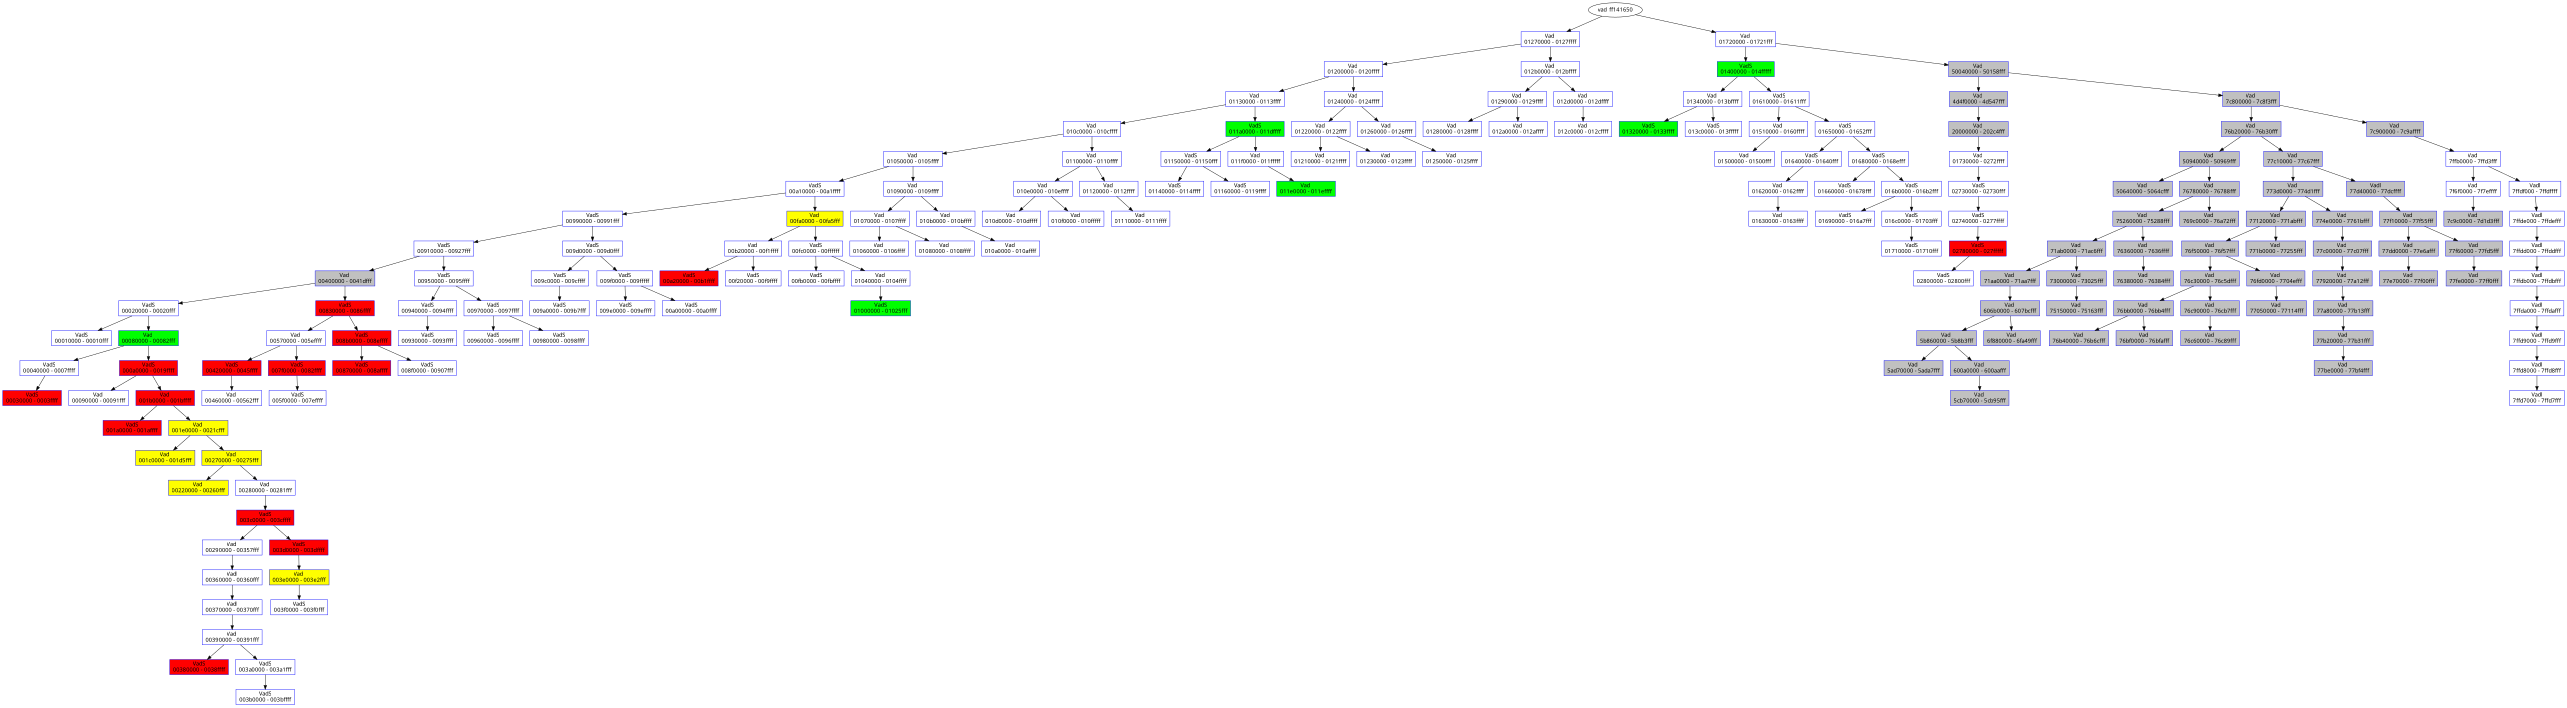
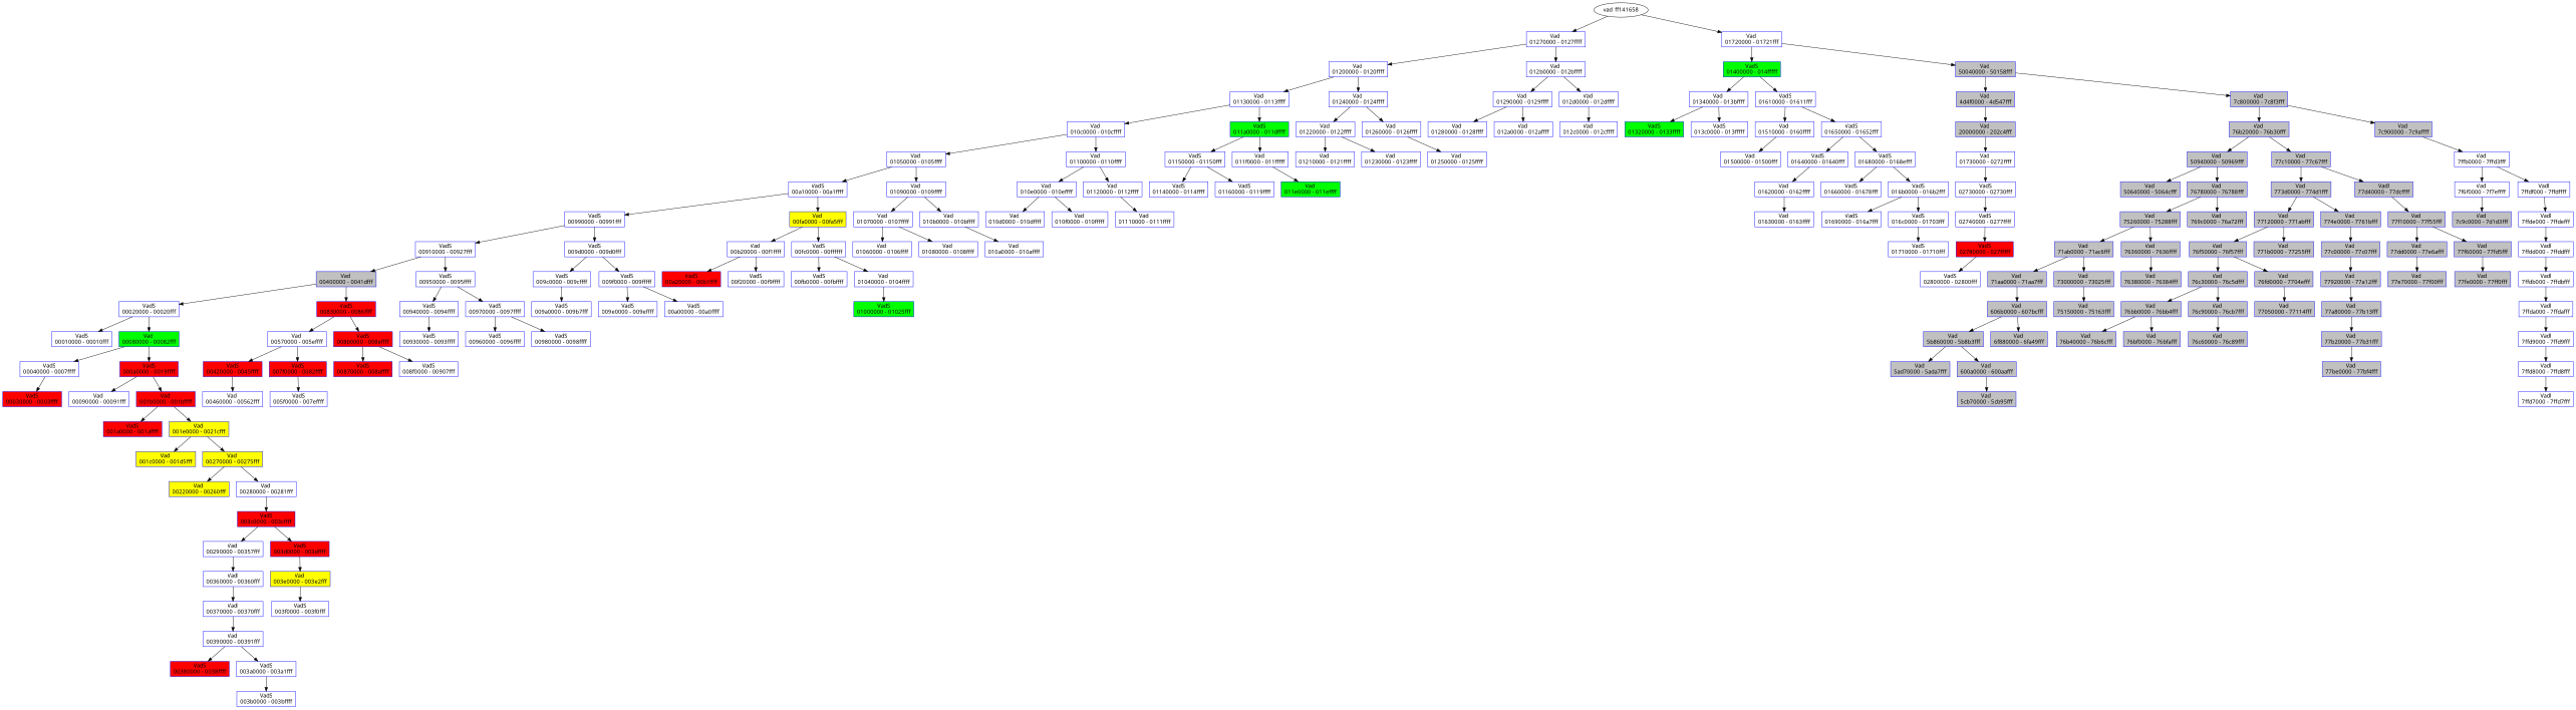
  digraph {
    rankdir=TB
    fontname="Noto Sans"
    node [color=blue fillcolor=white shape=record style=filled fontname="Noto Sans"]
    edge [fontname="Noto Sans"]
    n1 [label="{ Vad \n01270000 - 0127ffff }"]
-   vad_ff141658 [label=vad_ff141650 color="" fillcolor="" shape="" style=""]
+   vad_ff141658 [color="" fillcolor="" shape="" style=""]
    n3 [label="{ Vad \n01720000 - 01721fff }"]
    n4 [label="{ Vad \n01200000 - 0120ffff }"]
    n5 [label="{ Vad \n012b0000 - 012bffff }"]
    n6 [label="{ Vad \n01130000 - 0113ffff }"]
    n7 [label="{ Vad \n01240000 - 0124ffff }"]
    n8 [label="{ Vad \n010c0000 - 010cffff }"]
    n9 [fillcolor=green label="{ VadS\n011a0000 - 011dffff }"]
    n10 [label="{ Vad \n01050000 - 0105ffff }"]
    n11 [label="{ Vad \n01100000 - 0110ffff }"]
    n12 [label="{ VadS\n00a10000 - 00a1ffff }"]
    n13 [label="{ Vad \n01090000 - 0109ffff }"]
    n14 [label="{ VadS\n00990000 - 00991fff }"]
    n15 [fillcolor=yellow label="{ Vad \n00fa0000 - 00fa5fff }"]
    n16 [label="{ VadS\n00910000 - 00927fff }"]
    n17 [label="{ VadS\n009d0000 - 009d0fff }"]
    n18 [fillcolor=gray label="{ Vad \n00400000 - 0041dfff }"]
    n19 [label="{ VadS\n00950000 - 0095ffff }"]
    n20 [label="{ VadS\n00020000 - 00020fff }"]
    n21 [fillcolor=red label="{ VadS\n00830000 - 0086ffff }"]
    n22 [label="{ VadS\n00010000 - 00010fff }"]
    n23 [fillcolor=green label="{ Vad \n00080000 - 00082fff }"]
    n24 [label="{ VadS\n00040000 - 0007ffff }"]
    n25 [fillcolor=red label="{ VadS\n000a0000 - 0019ffff }"]
    n26 [fillcolor=red label="{ VadS\n00030000 - 0003ffff }"]
    n27 [label="{ Vad \n00090000 - 00091fff }"]
    n28 [fillcolor=red label="{ Vad \n001b0000 - 001bffff }"]
    n29 [fillcolor=red label="{ VadS\n001a0000 - 001affff }"]
    n30 [fillcolor=yellow label="{ Vad \n001e0000 - 0021cfff }"]
    n31 [fillcolor=yellow label="{ Vad \n001c0000 - 001d5fff }"]
    n32 [fillcolor=yellow label="{ Vad \n00270000 - 00275fff }"]
    n33 [fillcolor=yellow label="{ Vad \n00220000 - 00260fff }"]
    n34 [label="{ Vad \n00280000 - 00281fff }"]
    n35 [fillcolor=red label="{ VadS\n003c0000 - 003cffff }"]
    n36 [label="{ Vad \n00290000 - 00357fff }"]
    n37 [fillcolor=red label="{ VadS\n003d0000 - 003dffff }"]
    n38 [label="{ Vadl\n00360000 - 00360fff }"]
    n39 [label="{ Vadl\n00370000 - 00370fff }"]
    n40 [label="{ Vad \n00390000 - 00391fff }"]
    n41 [fillcolor=red label="{ VadS\n00380000 - 0038ffff }"]
    n42 [label="{ VadS\n003a0000 - 003a1fff }"]
    n43 [label="{ VadS\n003b0000 - 003bffff }"]
    n44 [fillcolor=yellow label="{ Vad \n003e0000 - 003e2fff }"]
    n45 [label="{ VadS\n003f0000 - 003f0fff }"]
    n46 [label="{ Vad \n00570000 - 005effff }"]
    n47 [fillcolor=red label="{ VadS\n008b0000 - 008effff }"]
    n48 [fillcolor=red label="{ VadS\n00420000 - 0045ffff }"]
    n49 [fillcolor=red label="{ VadS\n007f0000 - 0082ffff }"]
    n50 [label="{ Vad \n00460000 - 00562fff }"]
    n51 [label="{ VadS\n005f0000 - 007effff }"]
    n52 [fillcolor=red label="{ VadS\n00870000 - 008affff }"]
    n53 [label="{ VadS\n008f0000 - 00907fff }"]
    n54 [label="{ VadS\n00940000 - 0094ffff }"]
    n55 [label="{ VadS\n00970000 - 0097ffff }"]
    n56 [label="{ VadS\n00930000 - 0093ffff }"]
    n57 [label="{ VadS\n00960000 - 0096ffff }"]
    n58 [label="{ VadS\n00980000 - 0098ffff }"]
    n59 [label="{ VadS\n009c0000 - 009cffff }"]
    n60 [label="{ VadS\n009f0000 - 009fffff }"]
    n61 [label="{ VadS\n009a0000 - 009b7fff }"]
    n62 [label="{ VadS\n009e0000 - 009effff }"]
    n63 [label="{ VadS\n00a00000 - 00a0ffff }"]
    n64 [label="{ Vad \n00b20000 - 00f1ffff }"]
    n65 [label="{ VadS\n00fc0000 - 00ffffff }"]
    n66 [fillcolor=red label="{ VadS\n00a20000 - 00b1ffff }"]
    n67 [label="{ VadS\n00f20000 - 00f9ffff }"]
    n68 [label="{ VadS\n00fb0000 - 00fbffff }"]
    n69 [label="{ Vad \n01040000 - 0104ffff }"]
    n70 [fillcolor=green label="{ VadS\n01000000 - 01025fff }"]
    n71 [label="{ Vad \n01070000 - 0107ffff }"]
    n72 [label="{ Vad \n010b0000 - 010bffff }"]
    n73 [label="{ Vad \n01060000 - 0106ffff }"]
    n74 [label="{ Vad \n01080000 - 0108ffff }"]
    n75 [label="{ Vad \n010a0000 - 010affff }"]
    n76 [label="{ Vad \n010e0000 - 010effff }"]
    n77 [label="{ Vad \n01120000 - 0112ffff }"]
    n78 [label="{ Vad \n010d0000 - 010dffff }"]
    n79 [label="{ Vad \n010f0000 - 010fffff }"]
    n80 [label="{ Vad \n01110000 - 0111ffff }"]
    n81 [label="{ VadS\n01150000 - 01150fff }"]
    n82 [label="{ Vad \n011f0000 - 011fffff }"]
    n83 [label="{ VadS\n01140000 - 0114ffff }"]
    n84 [label="{ VadS\n01160000 - 0119ffff }"]
    n85 [fillcolor=green label="{ Vad \n011e0000 - 011effff }"]
    n86 [label="{ Vad \n01220000 - 0122ffff }"]
    n87 [label="{ Vad \n01260000 - 0126ffff }"]
    n88 [label="{ Vad \n01210000 - 0121ffff }"]
    n89 [label="{ Vad \n01230000 - 0123ffff }"]
    n90 [label="{ Vad \n01250000 - 0125ffff }"]
    n91 [label="{ Vad \n01290000 - 0129ffff }"]
    n92 [label="{ Vad \n012d0000 - 012dffff }"]
    n93 [label="{ Vad \n01280000 - 0128ffff }"]
    n94 [label="{ Vad \n012a0000 - 012affff }"]
    n95 [label="{ Vad \n012c0000 - 012cffff }"]
    n96 [fillcolor=green label="{ VadS\n01400000 - 014fffff }"]
    n97 [fillcolor=gray label="{ Vad \n50040000 - 50158fff }"]
    n98 [label="{ Vad \n01340000 - 013bffff }"]
    n99 [label="{ VadS\n01610000 - 01611fff }"]
    n100 [fillcolor=green label="{ VadS\n01320000 - 0133ffff }"]
    n101 [label="{ VadS\n013c0000 - 013fffff }"]
    n102 [label="{ Vad \n01510000 - 0160ffff }"]
    n103 [label="{ VadS\n01650000 - 01652fff }"]
    n104 [label="{ Vad \n01500000 - 01500fff }"]
    n105 [label="{ VadS\n01640000 - 01640fff }"]
    n106 [label="{ VadS\n01680000 - 0168efff }"]
    n107 [label="{ Vad \n01620000 - 0162ffff }"]
    n108 [label="{ Vad \n01630000 - 0163ffff }"]
    n109 [label="{ VadS\n01660000 - 01678fff }"]
    n110 [label="{ VadS\n016b0000 - 016b2fff }"]
    n111 [label="{ VadS\n01690000 - 016a7fff }"]
    n112 [label="{ VadS\n016c0000 - 01703fff }"]
    n113 [label="{ VadS\n01710000 - 01710fff }"]
    n114 [fillcolor=gray label="{ Vad \n4d4f0000 - 4d547fff }"]
    n115 [fillcolor=gray label="{ Vad \n7c800000 - 7c8f3fff }"]
    n116 [fillcolor=gray label="{ Vad \n20000000 - 202c4fff }"]
    n117 [label="{ Vad \n01730000 - 0272ffff }"]
    n118 [label="{ VadS\n02730000 - 02730fff }"]
    n119 [label="{ VadS\n02740000 - 0277ffff }"]
    n120 [fillcolor=red label="{ VadS\n02780000 - 027fffff }"]
    n121 [label="{ VadS\n02800000 - 02800fff }"]
    n122 [fillcolor=gray label="{ Vad \n76b20000 - 76b30fff }"]
    n123 [fillcolor=gray label="{ Vad \n7c900000 - 7c9affff }"]
    n124 [fillcolor=gray label="{ Vad \n50940000 - 50969fff }"]
    n125 [fillcolor=gray label="{ Vad \n77c10000 - 77c67fff }"]
    n126 [fillcolor=gray label="{ Vad \n50640000 - 5064cfff }"]
    n127 [fillcolor=gray label="{ Vad \n76780000 - 76788fff }"]
    n128 [fillcolor=gray label="{ Vad \n75260000 - 75288fff }"]
    n129 [fillcolor=gray label="{ Vad \n769c0000 - 76a72fff }"]
    n130 [fillcolor=gray label="{ Vad \n71ab0000 - 71ac6fff }"]
    n131 [fillcolor=gray label="{ Vad \n76360000 - 7636ffff }"]
    n132 [fillcolor=gray label="{ Vad \n71aa0000 - 71aa7fff }"]
    n133 [fillcolor=gray label="{ Vad \n73000000 - 73025fff }"]
    n134 [fillcolor=gray label="{ Vad \n606b0000 - 607bcfff }"]
    n135 [fillcolor=gray label="{ Vad \n5b860000 - 5b8b3fff }"]
    n136 [fillcolor=gray label="{ Vad \n6f880000 - 6fa49fff }"]
    n137 [fillcolor=gray label="{ Vad \n5ad70000 - 5ada7fff }"]
    n138 [fillcolor=gray label="{ Vad \n600a0000 - 600aafff }"]
    n139 [fillcolor=gray label="{ Vad \n5cb70000 - 5cb95fff }"]
    n140 [fillcolor=gray label="{ Vad \n75150000 - 75163fff }"]
    n141 [fillcolor=gray label="{ Vad \n76380000 - 76384fff }"]
    n142 [fillcolor=gray label="{ Vad \n773d0000 - 774d1fff }"]
    n143 [fillcolor=gray label="{ Vadl\n77d40000 - 77dcffff }"]
    n144 [fillcolor=gray label="{ Vad \n77120000 - 771abfff }"]
    n145 [fillcolor=gray label="{ Vad \n774e0000 - 7761bfff }"]
    n146 [fillcolor=gray label="{ Vad \n76f50000 - 76f57fff }"]
    n147 [fillcolor=gray label="{ Vad \n771b0000 - 77255fff }"]
    n148 [fillcolor=gray label="{ Vad \n76c30000 - 76c5dfff }"]
    n149 [fillcolor=gray label="{ Vad \n76fd0000 - 7704efff }"]
    n150 [fillcolor=gray label="{ Vad \n76bb0000 - 76bb4fff }"]
    n151 [fillcolor=gray label="{ Vad \n76c90000 - 76cb7fff }"]
    n152 [fillcolor=gray label="{ Vad \n76b40000 - 76b6cfff }"]
    n153 [fillcolor=gray label="{ Vad \n76bf0000 - 76bfafff }"]
    n154 [fillcolor=gray label="{ Vad \n76c60000 - 76c89fff }"]
    n155 [fillcolor=gray label="{ Vad \n77050000 - 77114fff }"]
    n156 [fillcolor=gray label="{ Vad \n77c00000 - 77c07fff }"]
    n157 [fillcolor=gray label="{ Vad \n77920000 - 77a12fff }"]
    n158 [fillcolor=gray label="{ Vad \n77a80000 - 77b13fff }"]
    n159 [fillcolor=gray label="{ Vad \n77b20000 - 77b31fff }"]
    n160 [fillcolor=gray label="{ Vad \n77be0000 - 77bf4fff }"]
    n161 [fillcolor=gray label="{ Vad \n77f10000 - 77f55fff }"]
    n162 [fillcolor=gray label="{ Vad \n77dd0000 - 77e6afff }"]
    n163 [fillcolor=gray label="{ Vad \n77f60000 - 77fd5fff }"]
    n164 [fillcolor=gray label="{ Vad \n77e70000 - 77f00fff }"]
    n165 [fillcolor=gray label="{ Vad \n77fe0000 - 77ff0fff }"]
    n166 [label="{ Vad \n7ffb0000 - 7ffd3fff }"]
    n167 [label="{ Vad \n7f6f0000 - 7f7effff }"]
    n168 [label="{ Vadl\n7ffdf000 - 7ffdffff }"]
    n169 [fillcolor=gray label="{ Vad \n7c9c0000 - 7d1d3fff }"]
    n170 [label="{ Vadl\n7ffde000 - 7ffdefff }"]
    n171 [label="{ Vadl\n7ffdd000 - 7ffddfff }"]
    n172 [label="{ Vadl\n7ffdb000 - 7ffdbfff }"]
    n173 [label="{ Vadl\n7ffda000 - 7ffdafff }"]
    n174 [label="{ Vadl\n7ffd9000 - 7ffd9fff }"]
    n175 [label="{ Vadl\n7ffd8000 - 7ffd8fff }"]
    n176 [label="{ Vadl\n7ffd7000 - 7ffd7fff }"]
    n1 -> n4
    n1 -> n5
    vad_ff141658 -> n1
    vad_ff141658 -> n3
    n3 -> n96
    n3 -> n97
    n4 -> n6
    n4 -> n7
    n5 -> n91
    n5 -> n92
    n6 -> n8
    n6 -> n9
    n7 -> n86
    n7 -> n87
    n8 -> n10
    n8 -> n11
    n9 -> n81
    n9 -> n82
    n10 -> n12
    n10 -> n13
    n11 -> n76
    n11 -> n77
    n12 -> n14
    n12 -> n15
    n13 -> n71
    n13 -> n72
    n14 -> n16
    n14 -> n17
    n15 -> n64
    n15 -> n65
    n16 -> n18
    n16 -> n19
    n17 -> n59
    n17 -> n60
    n18 -> n20
    n18 -> n21
    n19 -> n54
    n19 -> n55
    n20 -> n22
    n20 -> n23
    n21 -> n46
    n21 -> n47
    n23 -> n24
    n23 -> n25
    n24 -> n26
    n25 -> n27
    n25 -> n28
    n28 -> n29
    n28 -> n30
    n30 -> n31
    n30 -> n32
    n32 -> n33
    n32 -> n34
    n34 -> n35
    n35 -> n36
    n35 -> n37
    n36 -> n38
    n37 -> n44
    n38 -> n39
    n39 -> n40
    n40 -> n41
    n40 -> n42
    n42 -> n43
    n44 -> n45
    n46 -> n48
    n46 -> n49
    n47 -> n52
    n47 -> n53
    n48 -> n50
    n49 -> n51
    n54 -> n56
    n55 -> n57
    n55 -> n58
    n59 -> n61
    n60 -> n62
    n60 -> n63
    n64 -> n66
    n64 -> n67
    n65 -> n68
    n65 -> n69
    n69 -> n70
    n71 -> n73
    n71 -> n74
    n72 -> n75
    n76 -> n78
    n76 -> n79
    n77 -> n80
    n81 -> n83
    n81 -> n84
    n82 -> n85
    n86 -> n88
    n86 -> n89
    n87 -> n90
    n91 -> n93
    n91 -> n94
    n92 -> n95
    n96 -> n98
    n96 -> n99
    n97 -> n114
    n97 -> n115
    n98 -> n100
    n98 -> n101
    n99 -> n102
    n99 -> n103
    n102 -> n104
    n103 -> n105
    n103 -> n106
    n105 -> n107
    n106 -> n109
    n106 -> n110
    n107 -> n108
    n110 -> n111
    n110 -> n112
    n112 -> n113
    n114 -> n116
    n115 -> n122
    n115 -> n123
    n116 -> n117
    n117 -> n118
    n118 -> n119
    n119 -> n120
    n120 -> n121
    n122 -> n124
    n122 -> n125
    n123 -> n166
    n124 -> n126
    n124 -> n127
    n125 -> n142
    n125 -> n143
    n127 -> n128
    n127 -> n129
    n128 -> n130
    n128 -> n131
    n130 -> n132
    n130 -> n133
    n131 -> n141
    n132 -> n134
    n133 -> n140
    n134 -> n135
    n134 -> n136
    n135 -> n137
    n135 -> n138
    n138 -> n139
    n142 -> n144
    n142 -> n145
    n143 -> n161
    n144 -> n146
    n144 -> n147
    n145 -> n156
    n146 -> n148
    n146 -> n149
    n148 -> n150
    n148 -> n151
    n149 -> n155
    n150 -> n152
    n150 -> n153
    n151 -> n154
    n156 -> n157
    n157 -> n158
    n158 -> n159
    n159 -> n160
    n161 -> n162
    n161 -> n163
    n162 -> n164
    n163 -> n165
    n166 -> n167
    n166 -> n168
    n167 -> n169
    n168 -> n170
    n170 -> n171
    n171 -> n172
    n172 -> n173
    n173 -> n174
    n174 -> n175
    n175 -> n176
  }
